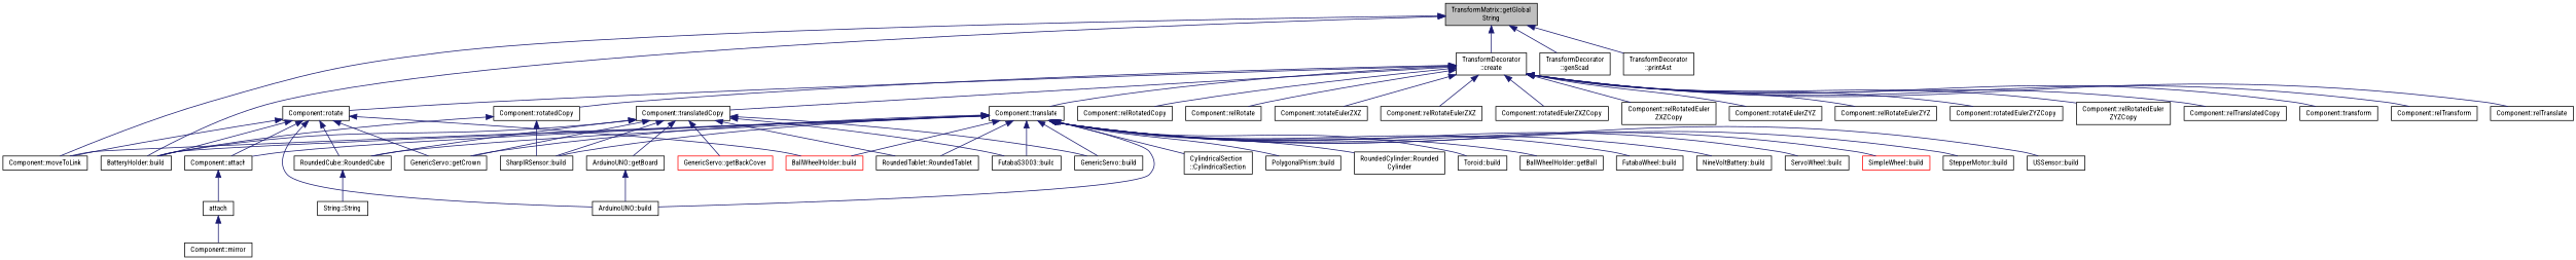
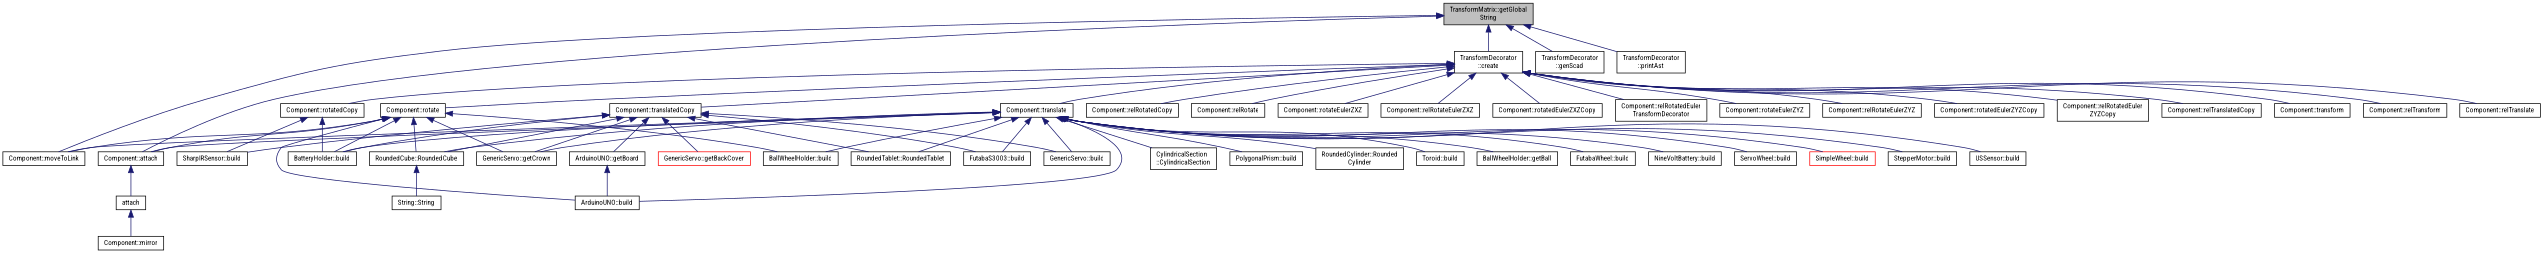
  digraph {
    fontname="Roboto Condensed"
    rankdir=TB
    node [color=black fillcolor=white fontname="Roboto Condensed" fontsize=10 shape=record style=filled]
    edge [color=midnightblue dir=back fontname="Roboto Condensed" fontsize=10 labelfontname=Helvetica labelfontsize=10 style=solid]
    n1 [fillcolor=grey75 fontcolor=black height=0.2 label="TransformMatrix::getGlobal\lString" width=0.4]
    n2 [height=0.2 label="Component::moveToLink" width=0.4]
    n3 [height=0.2 label="Component::attach" width=0.4]
    n4 [height=0.2 label="TransformDecorator\l::genScad" width=0.4]
    n5 [height=0.2 label="TransformDecorator\l::printAst" width=0.4]
    n6 [height=0.2 label="TransformDecorator\l::create" width=0.4]
    n7 [height=0.2 label=attach width=0.4]
    n8 [height=0.2 label="Component::rotatedCopy" width=0.4]
    n9 [height=0.2 label="Component::relRotatedCopy" width=0.4]
    n10 [height=0.2 label="Component::rotate" width=0.4]
    n11 [height=0.2 label="Component::relRotate" width=0.4]
    n12 [height=0.2 label="Component::rotateEulerZXZ" width=0.4]
    n13 [height=0.2 label="Component::relRotateEulerZXZ" width=0.4]
    n14 [height=0.2 label="Component::rotatedEulerZXZCopy" width=0.4]
-   n15 [height=0.2 label="Component::relRotatedEuler\lZXZCopy" width=0.4]
+   n15 [height=0.2 label="Component::relRotatedEuler\lTransformDecorator" width=0.4]
    n16 [height=0.2 label="Component::rotateEulerZYZ" width=0.4]
    n17 [height=0.2 label="Component::relRotateEulerZYZ" width=0.4]
    n18 [height=0.2 label="Component::rotatedEulerZYZCopy" width=0.4]
    n19 [height=0.2 label="Component::relRotatedEuler\lZYZCopy" width=0.4]
    n20 [height=0.2 label="Component::translatedCopy" width=0.4]
    n21 [height=0.2 label="Component::relTranslatedCopy" width=0.4]
    n22 [height=0.2 label="Component::transform" width=0.4]
    n23 [height=0.2 label="Component::relTransform" width=0.4]
    n24 [height=0.2 label="Component::translate" width=0.4]
    n25 [height=0.2 label="Component::relTranslate" width=0.4]
    n26 [height=0.2 label="Component::mirror" width=0.4]
    n27 [height=0.2 label="BatteryHolder::build" width=0.4]
    n28 [height=0.2 label="SharpIRSensor::build" width=0.4]
    n29 [height=0.2 label="RoundedCube::RoundedCube" width=0.4]
    n30 [height=0.2 label="ArduinoUNO::build" width=0.4]
-   n31 [color=red height=0.2 label="BallWheelHolder::build" width=0.4]
+   n31 [height=0.2 label="BallWheelHolder::build" width=0.4]
    n32 [height=0.2 label="GenericServo::getCrown" width=0.4]
    n33 [height=0.2 label="RoundedTablet::RoundedTablet" width=0.4]
    n34 [height=0.2 label="ArduinoUNO::getBoard" width=0.4]
    n35 [height=0.2 label="FutabaS3003::build" width=0.4]
    n36 [color=red height=0.2 label="GenericServo::getBackCover" width=0.4]
    n37 [height=0.2 label="GenericServo::build" width=0.4]
    n38 [height=0.2 label="CylindricalSection\l::CylindricalSection" width=0.4]
    n39 [height=0.2 label="PolygonalPrism::build" width=0.4]
    n40 [height=0.2 label="RoundedCylinder::Rounded\lCylinder" width=0.4]
    n41 [height=0.2 label="Toroid::build" width=0.4]
    n42 [height=0.2 label="BallWheelHolder::getBall" width=0.4]
    n43 [height=0.2 label="FutabaWheel::build" width=0.4]
    n44 [height=0.2 label="NineVoltBattery::build" width=0.4]
    n45 [height=0.2 label="ServoWheel::build" width=0.4]
    n46 [color=red height=0.2 label="SimpleWheel::build" width=0.4]
    n47 [height=0.2 label="StepperMotor::build" width=0.4]
    n48 [height=0.2 label="USSensor::build" width=0.4]
    n49 [height=0.2 label="String::String" width=0.4]
    n1 -> n2
-   n1 -> n27
+   n1 -> n3
    n1 -> n4
    n1 -> n5
    n1 -> n6
    n3 -> n7
    n6 -> n8
    n6 -> n9
    n6 -> n10
    n6 -> n11
    n6 -> n12
    n6 -> n13
    n6 -> n14
    n6 -> n15
    n6 -> n16
    n6 -> n17
    n6 -> n18
    n6 -> n19
    n6 -> n20
    n6 -> n21
    n6 -> n22
    n6 -> n23
    n6 -> n24
    n6 -> n25
    n7 -> n26
    n8 -> n27
    n8 -> n28
    n10 -> n2
    n10 -> n3
    n10 -> n27
    n10 -> n29
    n10 -> n30
    n10 -> n31
    n10 -> n32
    n20 -> n27
    n20 -> n28
    n20 -> n29
    n20 -> n32
    n20 -> n33
    n20 -> n34
    n20 -> n35
    n20 -> n36
    n20 -> n37
    n24 -> n2
    n24 -> n3
    n24 -> n27
-   n24 -> n28
    n24 -> n29
    n24 -> n30
    n24 -> n31
    n24 -> n32
    n24 -> n33
    n24 -> n35
    n24 -> n37
    n24 -> n38
    n24 -> n39
    n24 -> n40
    n24 -> n41
    n24 -> n42
    n24 -> n43
    n24 -> n44
    n24 -> n45
    n24 -> n46
    n24 -> n47
    n24 -> n48
    n29 -> n49
    n34 -> n30
  }
